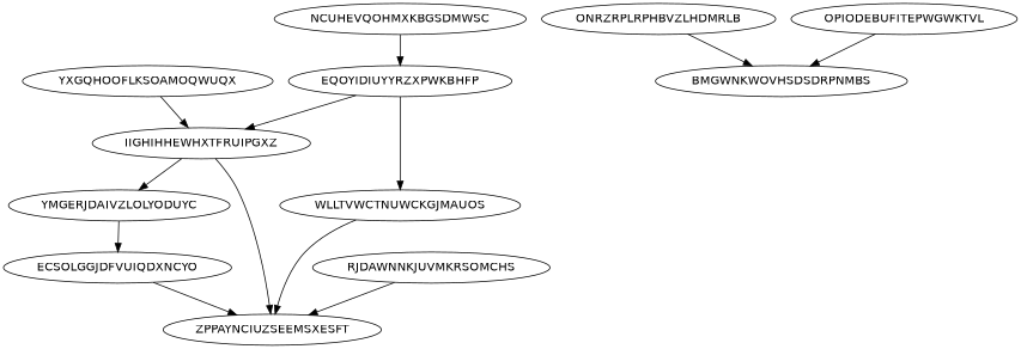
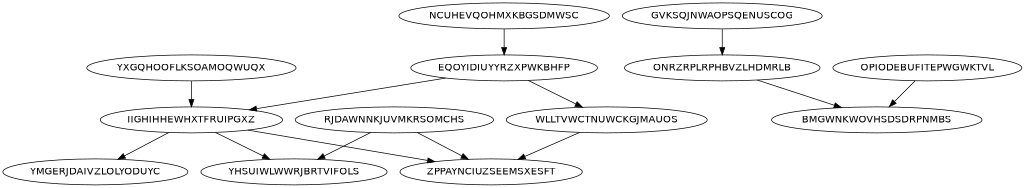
  digraph {
    fontname="DejaVu Sans"
    node [Weight=12 fontname="DejaVu Sans"]
    edge [Weight=15 fontname="DejaVu Sans"]
    YMGERJDAIVZLOLYODUYC
-   ECSOLGGJDFVUIQDXNCYO
    IIGHIHHEWHXTFRUIPGXZ [Weight=11]
    ZPPAYNCIUZSEEMSXESFT [Weight=16]
+   YHSUIWLWWRJBRTVIFOLS [Weight=18]
+   GVKSQJNWAOPSQENUSCOG [Weight=17]
    ONRZRPLRPHBVZLHDMRLB [Weight=11]
    BMGWNKWOVHSDSDRPNMBS [Weight=13]
    YXGQHOOFLKSOAMOQWUQX [Weight=20]
    RJDAWNNKJUVMKRSOMCHS [Weight=11]
    EQOYIDIUYYRZXPWKBHFP [Weight=18]
    NCUHEVQOHMXKBGSDMWSC
    WLLTVWCTNUWCKGJMAUOS [Weight=18]
    OPIODEBUFITEPWGWKTVL [Weight=10]
-   YMGERJDAIVZLOLYODUYC -> ECSOLGGJDFVUIQDXNCYO [Weight=11]
-   ECSOLGGJDFVUIQDXNCYO -> ZPPAYNCIUZSEEMSXESFT [Weight=16]
    IIGHIHHEWHXTFRUIPGXZ -> YMGERJDAIVZLOLYODUYC [Weight=17]
    IIGHIHHEWHXTFRUIPGXZ -> ZPPAYNCIUZSEEMSXESFT
+   IIGHIHHEWHXTFRUIPGXZ -> YHSUIWLWWRJBRTVIFOLS [Weight=10]
+   GVKSQJNWAOPSQENUSCOG -> ONRZRPLRPHBVZLHDMRLB
    ONRZRPLRPHBVZLHDMRLB -> BMGWNKWOVHSDSDRPNMBS
    YXGQHOOFLKSOAMOQWUQX -> IIGHIHHEWHXTFRUIPGXZ [Weight=16]
    RJDAWNNKJUVMKRSOMCHS -> ZPPAYNCIUZSEEMSXESFT [Weight=12]
+   RJDAWNNKJUVMKRSOMCHS -> YHSUIWLWWRJBRTVIFOLS [Weight=16]
    EQOYIDIUYYRZXPWKBHFP -> IIGHIHHEWHXTFRUIPGXZ [Weight=17]
    EQOYIDIUYYRZXPWKBHFP -> WLLTVWCTNUWCKGJMAUOS [Weight=17]
    NCUHEVQOHMXKBGSDMWSC -> EQOYIDIUYYRZXPWKBHFP [Weight=12]
    WLLTVWCTNUWCKGJMAUOS -> ZPPAYNCIUZSEEMSXESFT
    OPIODEBUFITEPWGWKTVL -> BMGWNKWOVHSDSDRPNMBS [Weight=13]
  }
